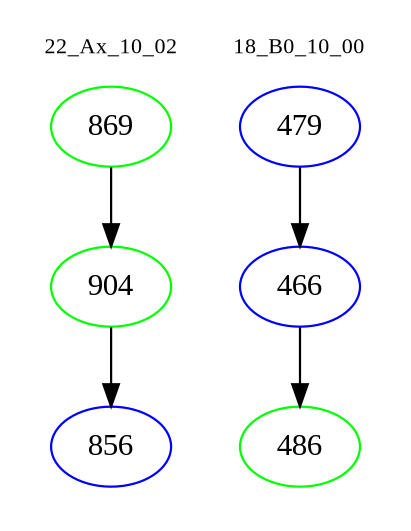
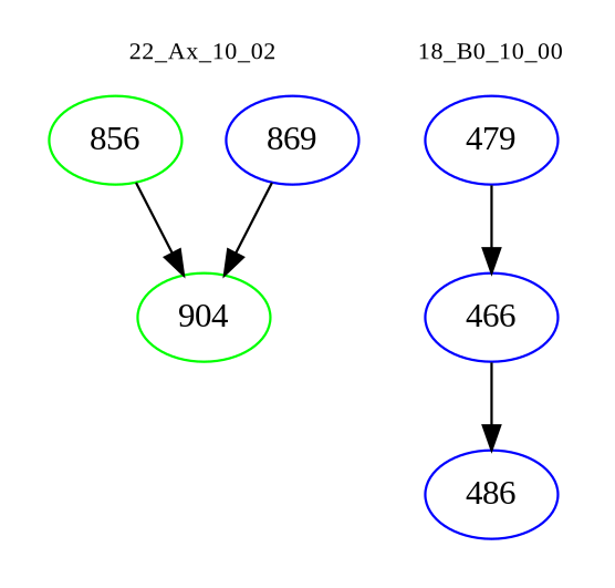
  digraph {
    fontname="Liberation Serif"
    node [color=blue fontname="Liberation Serif"]
    edge [color=black fontname="Liberation Serif"]
-   n1 [color=green label=869]
-   n2 [label=856]
+   n1 [label=869]
+   n2 [color=green label=856]
    n3 [color=green label=904]
    n4 [label=479]
    n5 [label=466]
-   n6 [color=green label=486]
+   n6 [label=486]
    subgraph cluster_1 {
      color=white
      fontsize=10
      label="22_Ax_10_02"
      n1
      n2
      n3
    }
    subgraph cluster_2 {
      color=white
      fontsize=10
      label="18_B0_10_00"
      n4
      n5
      n6
    }
    n1 -> n3
-   n3 -> n2
+   n2 -> n3
    n4 -> n5
    n5 -> n6
  }
